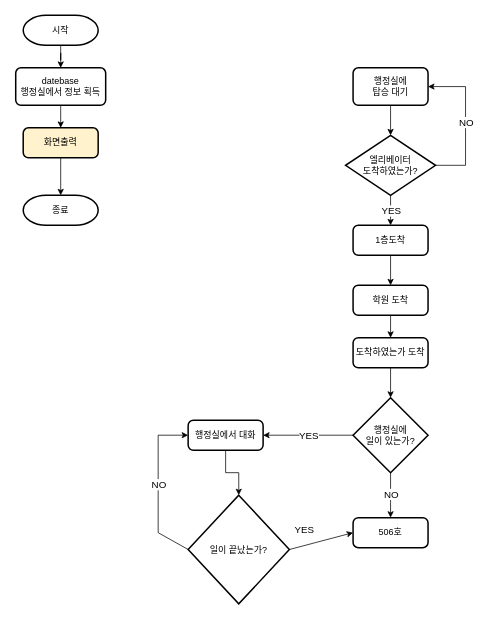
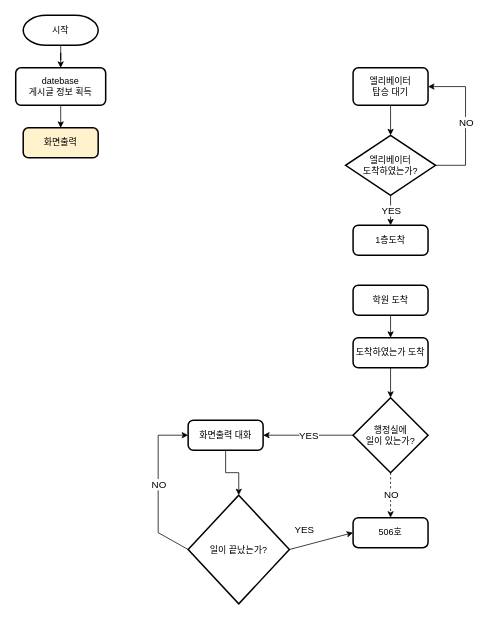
  <mxCell id="0" />
  <mxCell id="1" parent="0" />
  <mxCell id="2" style="edgeStyle=orthogonalEdgeStyle;rounded=0;orthogonalLoop=1;jettySize=auto;html=1;entryX=0.5;entryY=0;entryDx=0;entryDy=0;" edge="1" parent="1" source="3" target="5"><mxGeometry relative="1" as="geometry" /></mxCell>
  <mxCell id="3" value="시작" style="strokeWidth=2;html=1;shape=mxgraph.flowchart.terminator;whiteSpace=wrap;" vertex="1" parent="1"><mxGeometry x="30" y="20" width="100" height="40" as="geometry" /></mxCell>
  <mxCell id="4" style="edgeStyle=orthogonalEdgeStyle;rounded=0;orthogonalLoop=1;jettySize=auto;html=1;exitX=0.5;exitY=1;exitDx=0;exitDy=0;entryX=0.5;entryY=0;entryDx=0;entryDy=0;" edge="1" parent="1" source="5" target="7"><mxGeometry relative="1" as="geometry" /></mxCell>
- <mxCell id="5" value="datebase &lt;br&gt;행정실에서 정보 획득" style="rounded=1;whiteSpace=wrap;html=1;absoluteArcSize=1;arcSize=14;strokeWidth=2;" vertex="1" parent="1"><mxGeometry x="20" y="90" width="120" height="50" as="geometry" /></mxCell>
- <mxCell id="6" style="edgeStyle=orthogonalEdgeStyle;rounded=0;orthogonalLoop=1;jettySize=auto;html=1;exitX=0.5;exitY=1;exitDx=0;exitDy=0;entryX=0.5;entryY=0;entryDx=0;entryDy=0;entryPerimeter=0;" edge="1" parent="1" source="7" target="8"><mxGeometry relative="1" as="geometry" /></mxCell>
+ <mxCell id="5" value="datebase &lt;br&gt;게시글 정보 획득" style="rounded=1;whiteSpace=wrap;html=1;absoluteArcSize=1;arcSize=14;strokeWidth=2;" vertex="1" parent="1"><mxGeometry x="20" y="90" width="120" height="50" as="geometry" /></mxCell>
  <mxCell id="7" value="화면출력" style="rounded=1;whiteSpace=wrap;html=1;absoluteArcSize=1;arcSize=14;strokeWidth=2;fillColor=#fff2cc;" vertex="1" parent="1"><mxGeometry x="30" y="170" width="100" height="40" as="geometry" /></mxCell>
- <mxCell id="8" value="종료" style="strokeWidth=2;html=1;shape=mxgraph.flowchart.terminator;whiteSpace=wrap;" vertex="1" parent="1"><mxGeometry x="30" y="260" width="100" height="40" as="geometry" /></mxCell>
- <mxCell id="9" style="edgeStyle=orthogonalEdgeStyle;rounded=0;orthogonalLoop=1;jettySize=auto;html=1;exitX=0.5;exitY=1;exitDx=0;exitDy=0;entryX=0.5;entryY=0;entryDx=0;entryDy=0;" edge="1" parent="1" source="10" target="19"><mxGeometry relative="1" as="geometry" /></mxCell>
  <mxCell id="10" value="1층도착" style="rounded=1;whiteSpace=wrap;html=1;absoluteArcSize=1;arcSize=14;strokeWidth=2;" vertex="1" parent="1"><mxGeometry x="470" y="300" width="100" height="40" as="geometry" /></mxCell>
  <mxCell id="11" value="엘리베이터&lt;br&gt;도착하였는가?" style="strokeWidth=2;html=1;shape=mxgraph.flowchart.decision;whiteSpace=wrap;" vertex="1" parent="1"><mxGeometry x="460" y="180" width="120" height="80" as="geometry" /></mxCell>
  <mxCell id="12" style="edgeStyle=orthogonalEdgeStyle;rounded=0;orthogonalLoop=1;jettySize=auto;html=1;exitX=0.5;exitY=1;exitDx=0;exitDy=0;entryX=0.5;entryY=0;entryDx=0;entryDy=0;entryPerimeter=0;" edge="1" parent="1" source="13" target="11"><mxGeometry relative="1" as="geometry" /></mxCell>
- <mxCell id="13" value="행정실에&lt;br&gt;탑승 대기" style="rounded=1;whiteSpace=wrap;html=1;absoluteArcSize=1;arcSize=14;strokeWidth=2;" vertex="1" parent="1"><mxGeometry x="470" y="90" width="100" height="50" as="geometry" /></mxCell>
+ <mxCell id="13" value="엘리베이터&lt;br&gt;탑승 대기" style="rounded=1;whiteSpace=wrap;html=1;absoluteArcSize=1;arcSize=14;strokeWidth=2;" vertex="1" parent="1"><mxGeometry x="470" y="90" width="100" height="50" as="geometry" /></mxCell>
  <mxCell id="14" value="" style="endArrow=classic;html=1;rounded=0;exitX=0.5;exitY=1;exitDx=0;exitDy=0;exitPerimeter=0;entryX=0.5;entryY=0;entryDx=0;entryDy=0;" edge="1" parent="1" source="11" target="10"><mxGeometry relative="1" as="geometry"><mxPoint x="230" y="250" as="sourcePoint" /><mxPoint x="320" y="260" as="targetPoint" /></mxGeometry></mxCell>
  <mxCell id="15" value="&lt;font style=&quot;font-size: 13px;&quot;&gt;YES&lt;/font&gt;" style="edgeLabel;resizable=0;html=1;align=center;verticalAlign=middle;" connectable="0" vertex="1" parent="14"><mxGeometry relative="1" as="geometry" /></mxCell>
  <mxCell id="16" value="" style="endArrow=classic;html=1;rounded=0;exitX=1;exitY=0.5;exitDx=0;exitDy=0;exitPerimeter=0;entryX=1;entryY=0.5;entryDx=0;entryDy=0;" edge="1" parent="1" source="11" target="13"><mxGeometry relative="1" as="geometry"><mxPoint x="230" y="360" as="sourcePoint" /><mxPoint x="330" y="360" as="targetPoint" /><Array as="points"><mxPoint x="620" y="220" /><mxPoint x="620" y="115" /></Array></mxGeometry></mxCell>
  <mxCell id="17" value="&lt;font style=&quot;font-size: 13px;&quot;&gt;NO&lt;/font&gt;" style="edgeLabel;resizable=0;html=1;align=center;verticalAlign=middle;" connectable="0" vertex="1" parent="16"><mxGeometry relative="1" as="geometry" /></mxCell>
  <mxCell id="18" style="edgeStyle=orthogonalEdgeStyle;rounded=0;orthogonalLoop=1;jettySize=auto;html=1;exitX=0.5;exitY=1;exitDx=0;exitDy=0;entryX=0.5;entryY=0;entryDx=0;entryDy=0;" edge="1" parent="1" source="19" target="22"><mxGeometry relative="1" as="geometry" /></mxCell>
  <mxCell id="19" value="학원 도착" style="rounded=1;whiteSpace=wrap;html=1;absoluteArcSize=1;arcSize=14;strokeWidth=2;" vertex="1" parent="1"><mxGeometry x="470" y="380" width="100" height="40" as="geometry" /></mxCell>
  <mxCell id="20" value="행정실에&lt;br&gt;일이 있는가?" style="strokeWidth=2;html=1;shape=mxgraph.flowchart.decision;whiteSpace=wrap;" vertex="1" parent="1"><mxGeometry x="470" y="530" width="100" height="100" as="geometry" /></mxCell>
  <mxCell id="21" style="edgeStyle=orthogonalEdgeStyle;rounded=0;orthogonalLoop=1;jettySize=auto;html=1;exitX=0.5;exitY=1;exitDx=0;exitDy=0;entryX=0.5;entryY=0;entryDx=0;entryDy=0;entryPerimeter=0;" edge="1" parent="1" source="22" target="20"><mxGeometry relative="1" as="geometry" /></mxCell>
  <mxCell id="22" value="도착하였는가 도착" style="rounded=1;whiteSpace=wrap;html=1;absoluteArcSize=1;arcSize=14;strokeWidth=2;" vertex="1" parent="1"><mxGeometry x="470" y="450" width="100" height="40" as="geometry" /></mxCell>
  <mxCell id="23" value="506호" style="rounded=1;whiteSpace=wrap;html=1;absoluteArcSize=1;arcSize=14;strokeWidth=2;" vertex="1" parent="1"><mxGeometry x="470" y="690" width="100" height="40" as="geometry" /></mxCell>
  <mxCell id="24" style="edgeStyle=orthogonalEdgeStyle;rounded=0;orthogonalLoop=1;jettySize=auto;html=1;exitX=0.5;exitY=1;exitDx=0;exitDy=0;entryX=0.5;entryY=0;entryDx=0;entryDy=0;entryPerimeter=0;" edge="1" parent="1" source="25" target="29"><mxGeometry relative="1" as="geometry" /></mxCell>
- <mxCell id="25" value="행정실에서 대화" style="rounded=1;whiteSpace=wrap;html=1;absoluteArcSize=1;arcSize=14;strokeWidth=2;" vertex="1" parent="1"><mxGeometry x="250" y="560" width="100" height="40" as="geometry" /></mxCell>
+ <mxCell id="25" value="화면출력 대화" style="rounded=1;whiteSpace=wrap;html=1;absoluteArcSize=1;arcSize=14;strokeWidth=2;" vertex="1" parent="1"><mxGeometry x="250" y="560" width="100" height="40" as="geometry" /></mxCell>
  <mxCell id="26" value="" style="endArrow=classic;html=1;rounded=0;exitX=1;exitY=0.5;exitDx=0;exitDy=0;exitPerimeter=0;entryX=0;entryY=0.5;entryDx=0;entryDy=0;" edge="1" parent="1" source="29" target="23"><mxGeometry relative="1" as="geometry"><mxPoint x="310" y="710" as="sourcePoint" /><mxPoint x="310" y="780" as="targetPoint" /><Array as="points" /></mxGeometry></mxCell>
  <mxCell id="27" value="" style="endArrow=classic;html=1;rounded=0;exitX=0;exitY=0.5;exitDx=0;exitDy=0;exitPerimeter=0;entryX=1;entryY=0.5;entryDx=0;entryDy=0;" edge="1" parent="1" source="20" target="25"><mxGeometry relative="1" as="geometry"><mxPoint x="60" y="450" as="sourcePoint" /><mxPoint x="190" y="500" as="targetPoint" /><Array as="points"><mxPoint x="420" y="580" /></Array></mxGeometry></mxCell>
  <mxCell id="28" value="&lt;font style=&quot;font-size: 13px;&quot;&gt;YES&lt;/font&gt;" style="edgeLabel;resizable=0;html=1;align=center;verticalAlign=middle;" connectable="0" vertex="1" parent="27"><mxGeometry relative="1" as="geometry" /></mxCell>
  <mxCell id="29" value="일이 끝났는가?" style="strokeWidth=2;html=1;shape=mxgraph.flowchart.decision;whiteSpace=wrap;" vertex="1" parent="1"><mxGeometry x="250" y="660" width="135" height="145" as="geometry" /></mxCell>
  <mxCell id="30" value="" style="endArrow=classic;html=1;rounded=0;exitX=0;exitY=0.5;exitDx=0;exitDy=0;exitPerimeter=0;entryX=0;entryY=0.5;entryDx=0;entryDy=0;" edge="1" parent="1" source="29" target="25"><mxGeometry relative="1" as="geometry"><mxPoint x="225" y="735" as="sourcePoint" /><mxPoint x="395" y="845" as="targetPoint" /><Array as="points"><mxPoint x="210" y="710" /><mxPoint x="210" y="580" /></Array></mxGeometry></mxCell>
  <mxCell id="31" value="&lt;font style=&quot;font-size: 13px;&quot;&gt;NO&lt;/font&gt;" style="edgeLabel;resizable=0;html=1;align=center;verticalAlign=middle;" connectable="0" vertex="1" parent="30"><mxGeometry relative="1" as="geometry"><mxPoint y="-2" as="offset" /></mxGeometry></mxCell>
- <mxCell id="32" value="" style="endArrow=classic;html=1;rounded=0;exitX=0.5;exitY=1;exitDx=0;exitDy=0;exitPerimeter=0;entryX=0.5;entryY=0;entryDx=0;entryDy=0;" edge="1" parent="1" source="20" target="23"><mxGeometry relative="1" as="geometry"><mxPoint x="680" y="700" as="sourcePoint" /><mxPoint x="680" y="570" as="targetPoint" /><Array as="points"><mxPoint x="520" y="670" /></Array></mxGeometry></mxCell>
+ <mxCell id="32" value="" style="endArrow=classic;html=1;rounded=0;exitX=0.5;exitY=1;exitDx=0;exitDy=0;exitPerimeter=0;entryX=0.5;entryY=0;entryDx=0;entryDy=0;dashed=1;" edge="1" parent="1" source="20" target="23"><mxGeometry relative="1" as="geometry"><mxPoint x="680" y="700" as="sourcePoint" /><mxPoint x="680" y="570" as="targetPoint" /><Array as="points"><mxPoint x="520" y="670" /></Array></mxGeometry></mxCell>
  <mxCell id="33" value="&lt;font style=&quot;font-size: 13px;&quot;&gt;NO&lt;/font&gt;" style="edgeLabel;resizable=0;html=1;align=center;verticalAlign=middle;" connectable="0" vertex="1" parent="32"><mxGeometry relative="1" as="geometry"><mxPoint y="-2" as="offset" /></mxGeometry></mxCell>
  <mxCell id="34" value="&lt;font style=&quot;font-size: 13px;&quot;&gt;YES&lt;/font&gt;" style="edgeLabel;resizable=0;html=1;align=center;verticalAlign=middle;" connectable="0" vertex="1" parent="1"><mxGeometry x="420" y="590" as="geometry"><mxPoint x="-16" y="115" as="offset" /></mxGeometry></mxCell>
